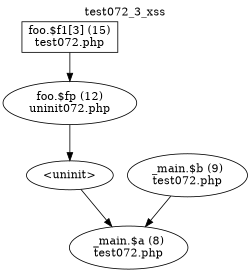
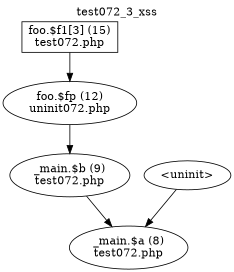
  digraph {
    label=test072_3_xss
    labelloc=t
    node [shape=ellipse]
    n1 [label="foo.$f1[3] (15)\ntest072.php" shape=box]
    n2 [label="foo.$fp (12)\nuninit072.php"]
    n3 [label="_main.$b (9)\ntest072.php"]
    n4 [label="_main.$a (8)\ntest072.php"]
    n5 [label="<uninit>"]
    n1 -> n2
-   n2 -> n5
+   n2 -> n3
    n3 -> n4
    n5 -> n4
  }
